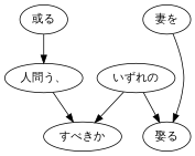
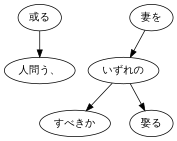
  digraph {
    fontname="IBM Plex Sans"
    node [fontname="IBM Plex Sans"]
    edge [fontname="IBM Plex Sans"]
    n1 [label="或る"]
    n2 [label="人問う、"]
    n3 [label="すべきか"]
    n4 [label="妻を"]
    n5 [label="娶る"]
    n6 [label="いずれの"]
    n1 -> n2
-   n2 -> n3
-   n4 -> n5
+   n4 -> n6
    n6 -> n3
    n6 -> n5
  }
